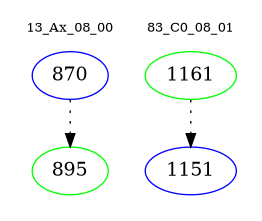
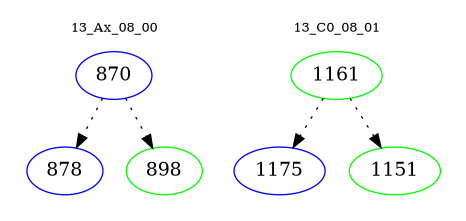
  digraph {
    node [color=blue]
    edge [color=black style=dotted]
    n1 [label=870]
-   n3 [color=green label=895]
+   n2 [label=878]
+   n3 [color=green label=898]
    n4 [color=green label=1161]
-   n6 [label=1151]
+   n5 [label=1175]
+   n6 [color=green label=1151]
    subgraph cluster_1 {
      color=white
      fontsize=10
      label="13_Ax_08_00"
      n1
+     n2
      n3
    }
    subgraph cluster_2 {
      color=white
      fontsize=10
-     label="83_C0_08_01"
+     label="13_C0_08_01"
      n4
+     n5
      n6
    }
+   n1 -> n2
    n1 -> n3
+   n4 -> n5
    n4 -> n6
  }
